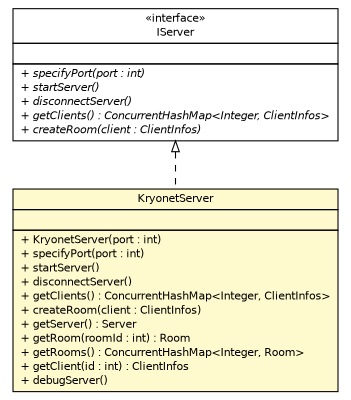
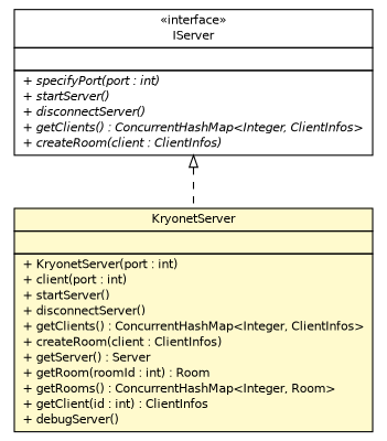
  digraph {
    nodesep=0.25
    ranksep=0.5
    node [fontcolor=black fontname=Helvetica fontsize=10.0 shape=plaintext]
    n1 [label=<<table title="Server.ServerConnexion.IServer" border="0" cellborder="1" cellspacing="0" cellpadding="2" port="p" href="./IServer.html"> 		<tr><td><table border="0" cellspacing="0" cellpadding="1"> <tr><td align="center" balign="center"> &#171;interface&#187; </td></tr> <tr><td align="center" balign="center"> IServer </td></tr> 		</table></td></tr> 		<tr><td><table border="0" cellspacing="0" cellpadding="1"> <tr><td align="left" balign="left">  </td></tr> 		</table></td></tr> 		<tr><td><table border="0" cellspacing="0" cellpadding="1"> <tr><td align="left" balign="left"><font face="Helvetica-Oblique" point-size="10.0"> + specifyPort(port : int) </font></td></tr> <tr><td align="left" balign="left"><font face="Helvetica-Oblique" point-size="10.0"> + startServer() </font></td></tr> <tr><td align="left" balign="left"><font face="Helvetica-Oblique" point-size="10.0"> + disconnectServer() </font></td></tr> <tr><td align="left" balign="left"><font face="Helvetica-Oblique" point-size="10.0"> + getClients() : ConcurrentHashMap&lt;Integer, ClientInfos&gt; </font></td></tr> <tr><td align="left" balign="left"><font face="Helvetica-Oblique" point-size="10.0"> + createRoom(client : ClientInfos) </font></td></tr> 		</table></td></tr> 		</table>>]
-   n2 [label=<<table title="Server.ServerConnexion.KryonetServer" border="0" cellborder="1" cellspacing="0" cellpadding="2" port="p" bgcolor="lemonChiffon" href="./KryonetServer.html"> 		<tr><td><table border="0" cellspacing="0" cellpadding="1"> <tr><td align="center" balign="center"> KryonetServer </td></tr> 		</table></td></tr> 		<tr><td><table border="0" cellspacing="0" cellpadding="1"> <tr><td align="left" balign="left">  </td></tr> 		</table></td></tr> 		<tr><td><table border="0" cellspacing="0" cellpadding="1"> <tr><td align="left" balign="left"> + KryonetServer(port : int) </td></tr> <tr><td align="left" balign="left"> + specifyPort(port : int) </td></tr> <tr><td align="left" balign="left"> + startServer() </td></tr> <tr><td align="left" balign="left"> + disconnectServer() </td></tr> <tr><td align="left" balign="left"> + getClients() : ConcurrentHashMap&lt;Integer, ClientInfos&gt; </td></tr> <tr><td align="left" balign="left"> + createRoom(client : ClientInfos) </td></tr> <tr><td align="left" balign="left"> + getServer() : Server </td></tr> <tr><td align="left" balign="left"> + getRoom(roomId : int) : Room </td></tr> <tr><td align="left" balign="left"> + getRooms() : ConcurrentHashMap&lt;Integer, Room&gt; </td></tr> <tr><td align="left" balign="left"> + getClient(id : int) : ClientInfos </td></tr> <tr><td align="left" balign="left"> + debugServer() </td></tr> 		</table></td></tr> 		</table>>]
+   n2 [label=<<table title="Server.ServerConnexion.KryonetServer" border="0" cellborder="1" cellspacing="0" cellpadding="2" port="p" bgcolor="lemonChiffon" href="./KryonetServer.html"> 		<tr><td><table border="0" cellspacing="0" cellpadding="1"> <tr><td align="center" balign="center"> KryonetServer </td></tr> 		</table></td></tr> 		<tr><td><table border="0" cellspacing="0" cellpadding="1"> <tr><td align="left" balign="left">  </td></tr> 		</table></td></tr> 		<tr><td><table border="0" cellspacing="0" cellpadding="1"> <tr><td align="left" balign="left"> + KryonetServer(port : int) </td></tr> <tr><td align="left" balign="left"> + client(port : int) </td></tr> <tr><td align="left" balign="left"> + startServer() </td></tr> <tr><td align="left" balign="left"> + disconnectServer() </td></tr> <tr><td align="left" balign="left"> + getClients() : ConcurrentHashMap&lt;Integer, ClientInfos&gt; </td></tr> <tr><td align="left" balign="left"> + createRoom(client : ClientInfos) </td></tr> <tr><td align="left" balign="left"> + getServer() : Server </td></tr> <tr><td align="left" balign="left"> + getRoom(roomId : int) : Room </td></tr> <tr><td align="left" balign="left"> + getRooms() : ConcurrentHashMap&lt;Integer, Room&gt; </td></tr> <tr><td align="left" balign="left"> + getClient(id : int) : ClientInfos </td></tr> <tr><td align="left" balign="left"> + debugServer() </td></tr> 		</table></td></tr> 		</table>>]
    n1 -> n2 [arrowtail=empty dir=back fontname=Helvetica fontsize=10 headport=p labelfontname=Helvetica labelfontsize=10 style=dashed tailport=p]
  }
